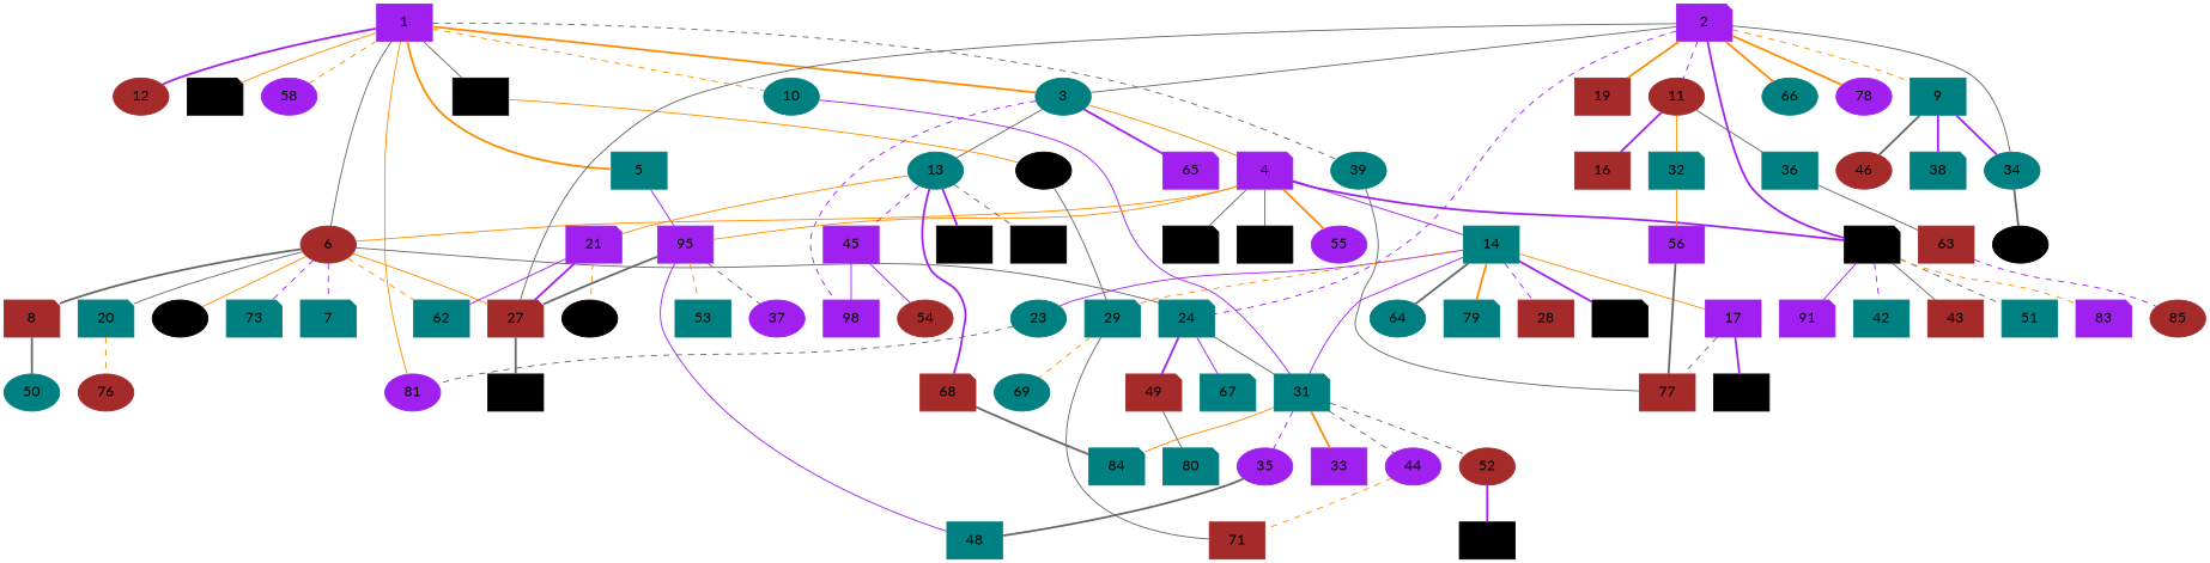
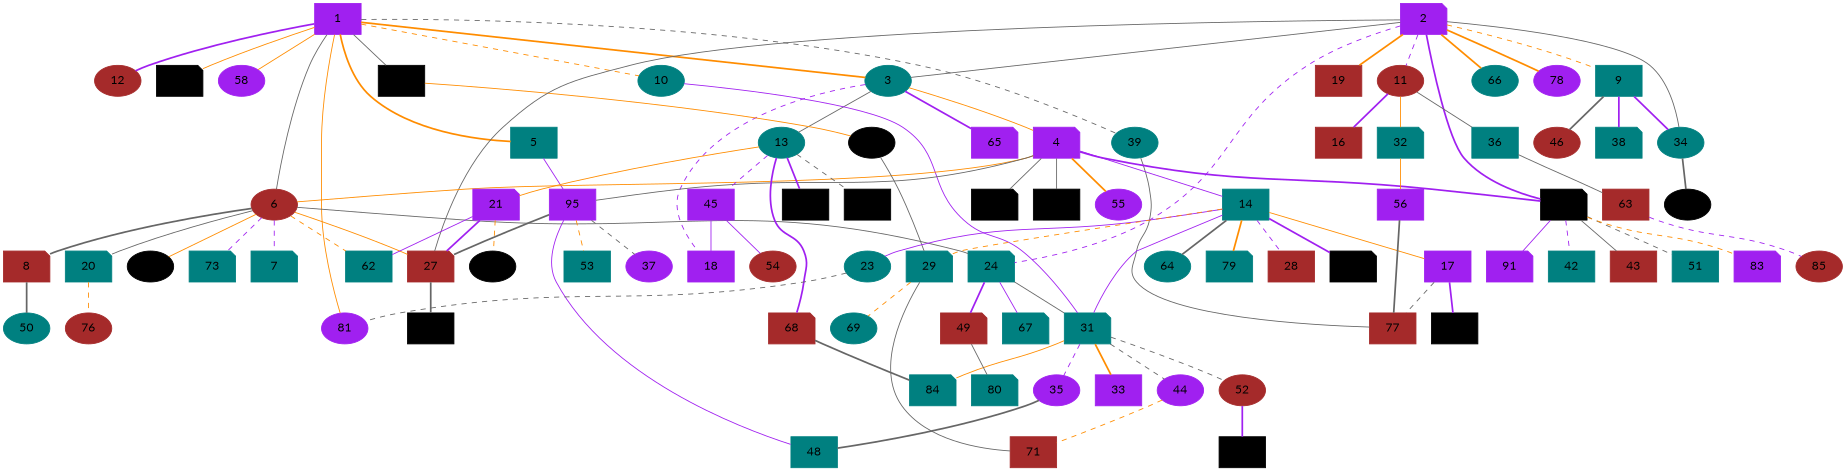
  graph {
    fontname=Lato
    node [color=teal fontname=Lato shape=box style=filled]
    edge [color=gray40 fontname=Lato style=solid]
    1 [color=purple]
    3 [shape=ellipse]
    5
    6 [color=brown shape=ellipse]
    10 [shape=ellipse]
    12 [color=brown shape=ellipse]
    15 [color=black]
    39 [shape=ellipse]
    47 [color=black shape=note]
    58 [color=purple shape=ellipse]
    81 [color=purple shape=ellipse]
    2 [color=purple shape=note]
    9
    11 [color=brown shape=ellipse]
    19 [color=brown]
    24 [shape=note]
    27 [color=brown shape=note]
    34 [shape=ellipse]
    40 [color=black shape=note]
    66 [shape=ellipse]
    78 [color=purple shape=ellipse]
-   18 [color=purple label=98]
+   18 [color=purple]
    4 [color=purple shape=note]
    13 [shape=ellipse]
    65 [color=purple shape=note]
    n26 [color=purple label=95]
    7 [shape=note]
    8 [color=brown shape=note]
    20 [shape=note]
    22 [color=black shape=ellipse]
    62
    73 [shape=note]
    31 [shape=note]
    26 [color=black shape=ellipse]
    77 [color=brown]
    38 [shape=note]
    46 [color=brown shape=ellipse]
    16 [color=brown]
    32 [shape=note]
    36
    49 [color=brown shape=note]
    67 [shape=note]
    57 [color=black]
    72 [color=black shape=ellipse]
    n45 [color=purple label=91 shape=note]
    42
    43 [color=brown]
    51
    83 [color=purple shape=note]
    14
    55 [color=purple shape=ellipse]
    60 [color=black shape=note]
    82 [color=black]
    21 [color=purple shape=note]
    45 [color=purple]
    68 [color=brown shape=note]
    70 [color=black]
    75 [color=black]
    17 [color=purple]
    23 [shape=ellipse]
    28 [color=brown]
    29 [shape=note]
    30 [color=black shape=note]
    64 [shape=ellipse]
    79 [shape=note]
    37 [color=purple shape=ellipse]
    48
    53
    50 [shape=ellipse]
    76 [color=brown shape=ellipse]
    33 [color=purple]
    35 [color=purple shape=ellipse]
    44 [color=purple shape=ellipse]
    52 [color=brown shape=ellipse]
    84 [shape=note]
    56 [color=purple]
    63 [color=brown]
    61 [color=black shape=ellipse]
    54 [color=brown shape=ellipse]
    59 [color=black]
    69 [shape=ellipse]
    71 [color=brown]
    80 [shape=note]
    74 [color=black]
    85 [color=brown shape=ellipse]
    1 -- 3 [color=darkorange style=bold]
    1 -- 5 [color=darkorange style=bold]
    1 -- 6
    1 -- 10 [color=darkorange style=dashed]
    1 -- 12 [color=purple style=bold]
    1 -- 15
    1 -- 39 [style=dashed]
    1 -- 47 [color=darkorange]
-   1 -- 58 [color=darkorange style=dashed]
+   1 -- 58 [color=darkorange]
    1 -- 81 [color=darkorange]
    3 -- 18 [color=purple style=dashed]
    3 -- 4 [color=darkorange]
    3 -- 13
    3 -- 65 [color=purple style=bold]
    5 -- n26 [color=purple]
    6 -- 24
    6 -- 27 [color=darkorange]
    6 -- 7 [color=purple style=dashed]
    6 -- 8 [style=bold]
    6 -- 20
    6 -- 22 [color=darkorange]
    6 -- 62 [color=darkorange style=dashed]
    6 -- 73 [color=purple style=dashed]
    10 -- 31 [color=purple]
    15 -- 26 [color=darkorange]
    39 -- 77
    2 -- 3
    2 -- 9 [color=darkorange style=dashed]
    2 -- 11 [color=purple style=dashed]
    2 -- 19 [color=darkorange style=bold]
    2 -- 24 [color=purple style=dashed]
    2 -- 27
    2 -- 34
    2 -- 40 [color=purple style=bold]
    2 -- 66 [color=darkorange style=bold]
    2 -- 78 [color=darkorange style=bold]
    9 -- 34 [color=purple style=bold]
    9 -- 38 [color=purple style=bold]
    9 -- 46 [style=bold]
    11 -- 16 [color=purple style=bold]
    11 -- 32 [color=darkorange]
    11 -- 36
    24 -- 31
    24 -- 49 [color=purple style=bold]
    24 -- 67 [color=purple]
    27 -- 57 [style=bold]
    34 -- 72 [style=bold]
    40 -- n45 [color=purple]
    40 -- 42 [color=purple style=dashed]
    40 -- 43
    40 -- 51 [style=dashed]
    40 -- 83 [color=darkorange style=dashed]
    4 -- 6 [color=darkorange]
    4 -- 40 [color=purple style=bold]
-   4 -- n26 [color=darkorange]
+   4 -- n26
    4 -- 14 [color=purple]
    4 -- 55 [color=darkorange style=bold]
    4 -- 60
    4 -- 82
    13 -- 21 [color=darkorange]
    13 -- 45 [color=purple style=dashed]
    13 -- 68 [color=purple style=bold]
    13 -- 70 [color=purple style=bold]
    13 -- 75 [style=dashed]
    n26 -- 27 [style=bold]
    n26 -- 37 [style=dashed]
    n26 -- 48 [color=purple]
    n26 -- 53 [color=darkorange style=dashed]
    8 -- 50 [style=bold]
    20 -- 76 [color=darkorange style=dashed]
    31 -- 33 [color=darkorange style=bold]
    31 -- 35 [color=purple style=dashed]
    31 -- 44 [style=dashed]
    31 -- 52 [style=dashed]
    31 -- 84 [color=darkorange]
    26 -- 29
    32 -- 56 [color=darkorange]
    36 -- 63
    49 -- 80
    14 -- 31 [color=purple]
    14 -- 17 [color=darkorange]
    14 -- 23 [color=purple]
    14 -- 28 [color=purple style=dashed]
    14 -- 29 [color=darkorange style=dashed]
    14 -- 30 [color=purple style=bold]
    14 -- 64 [style=bold]
    14 -- 79 [color=darkorange style=bold]
    21 -- 27 [color=purple style=bold]
    21 -- 62 [color=purple]
    21 -- 61 [color=darkorange style=dashed]
    45 -- 18 [color=purple]
    45 -- 54 [color=purple]
    68 -- 84 [style=bold]
    17 -- 77 [style=dashed]
    17 -- 59 [color=purple style=bold]
    23 -- 81 [style=dashed]
    29 -- 69 [color=darkorange style=dashed]
    29 -- 71
    35 -- 48 [style=bold]
    44 -- 71 [color=darkorange style=dashed]
    52 -- 74 [color=purple style=bold]
    56 -- 77 [style=bold]
    63 -- 85 [color=purple style=dashed]
  }
